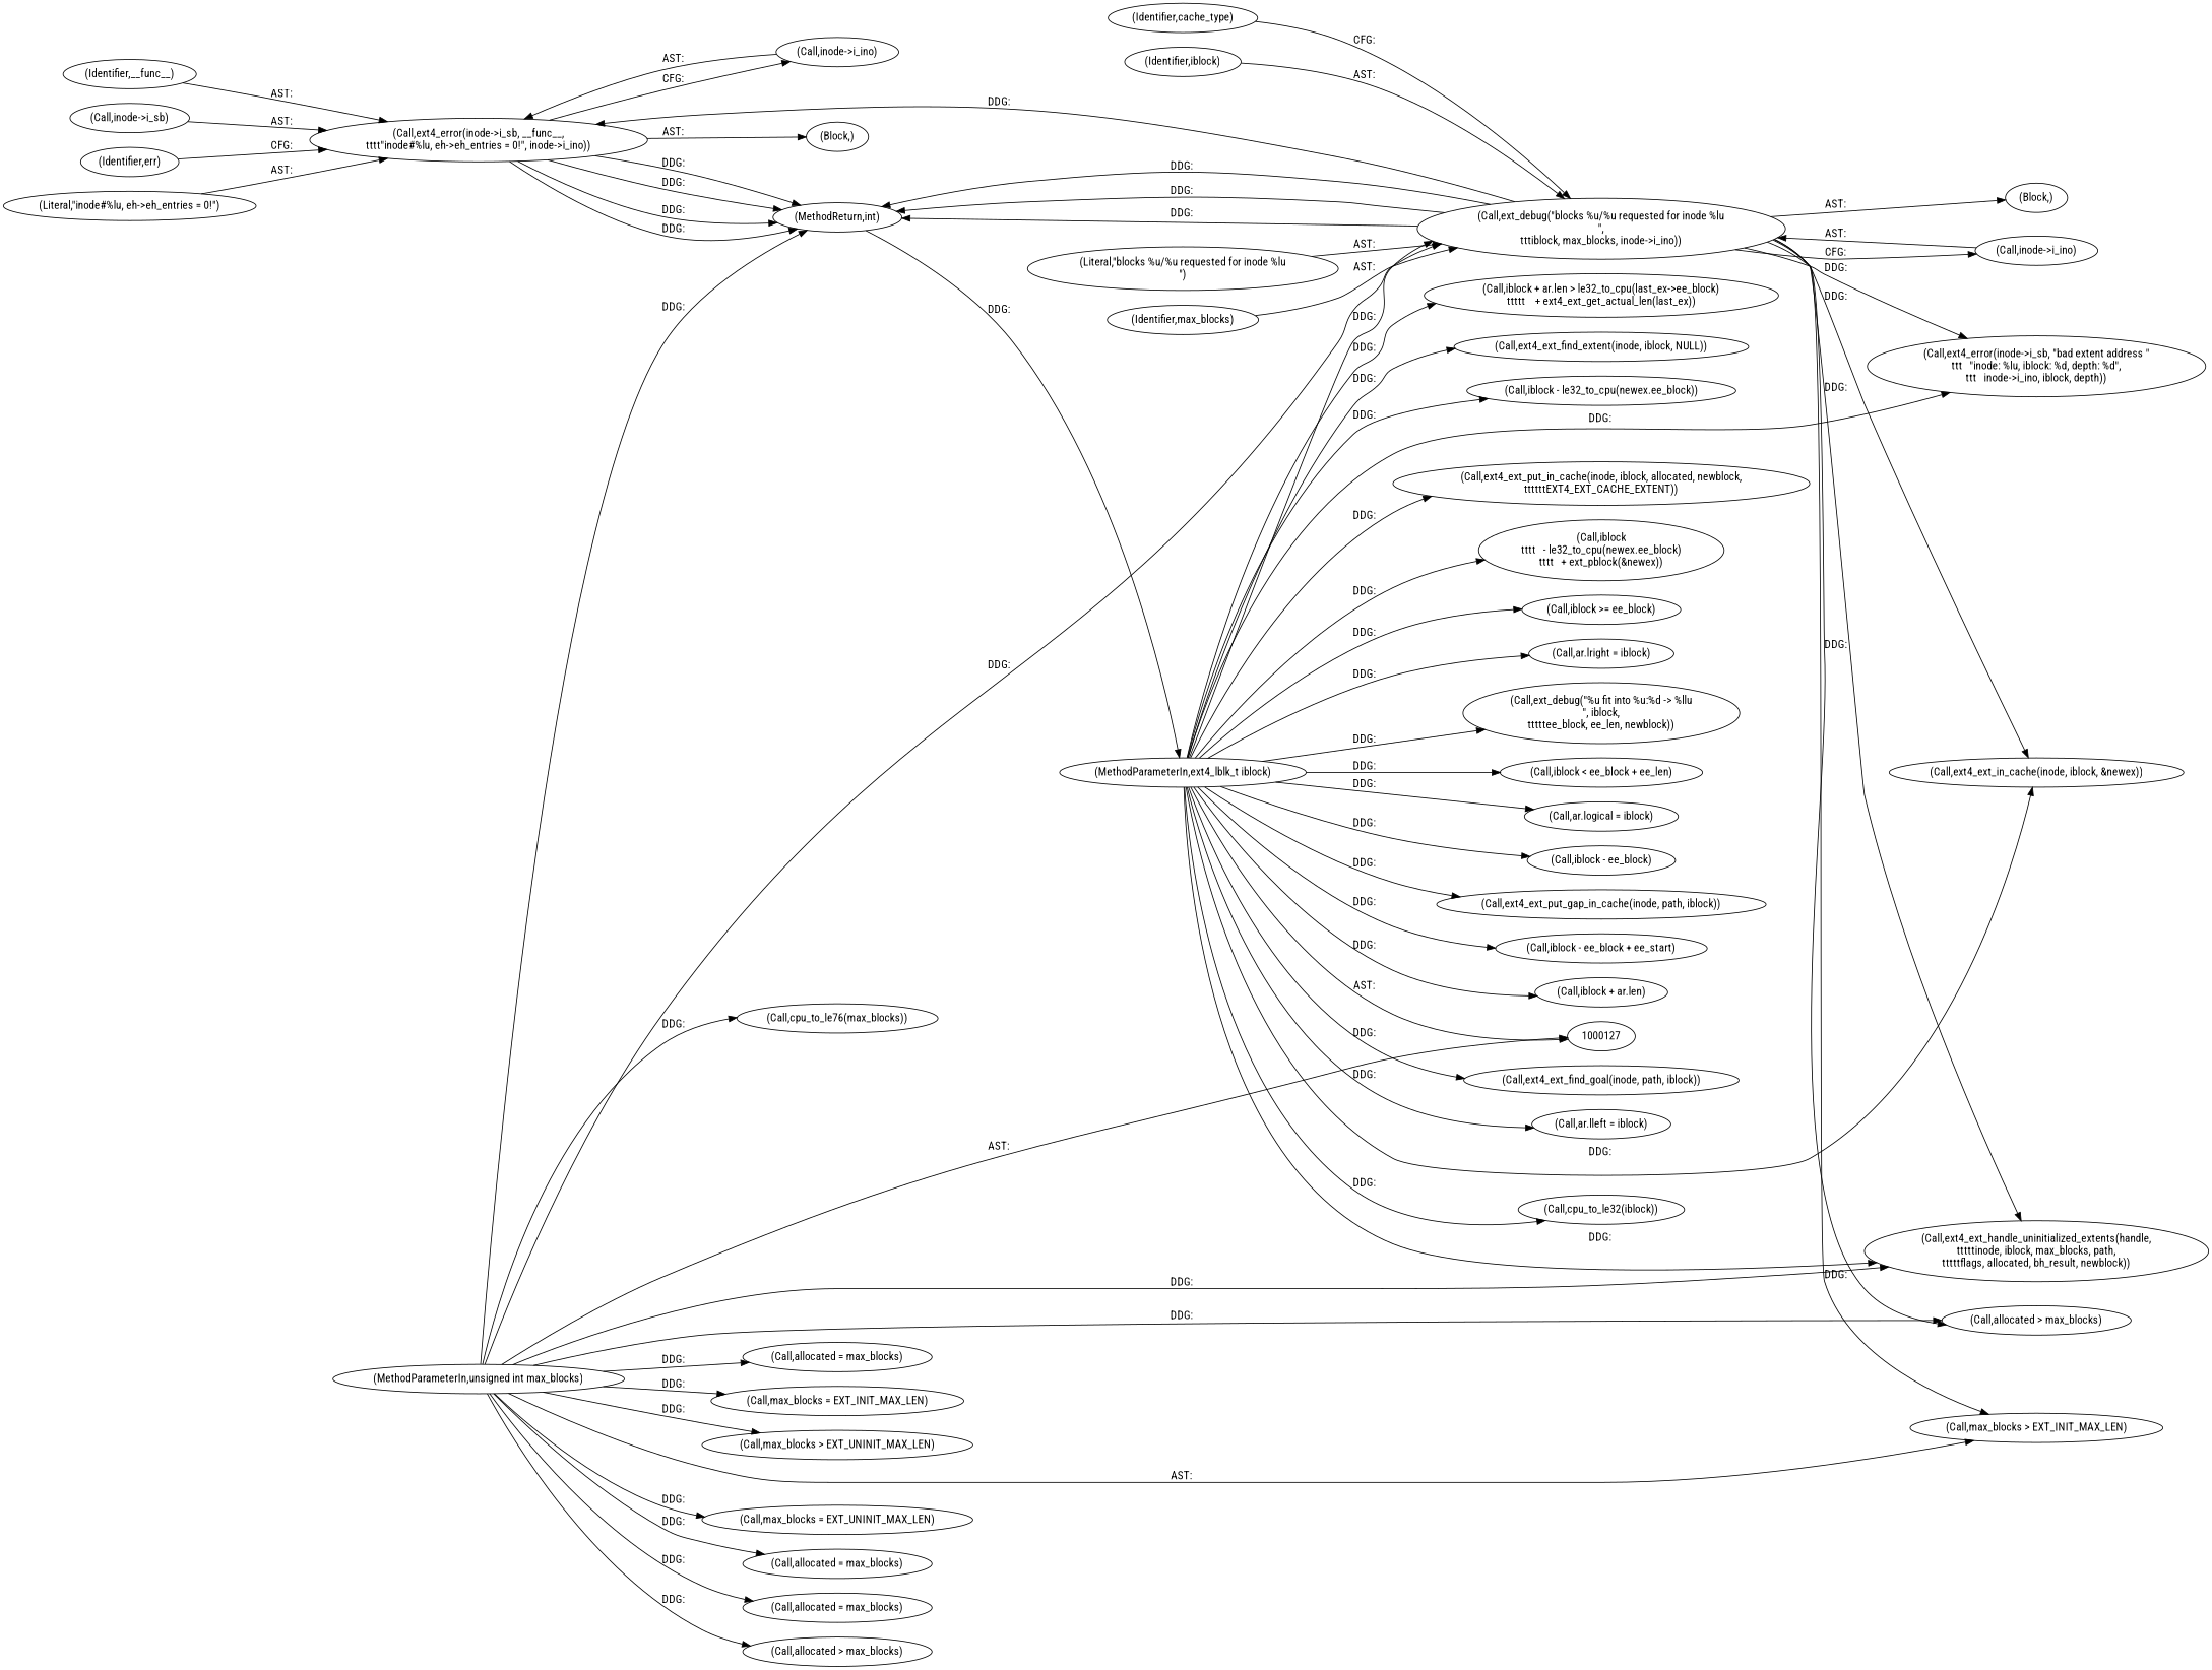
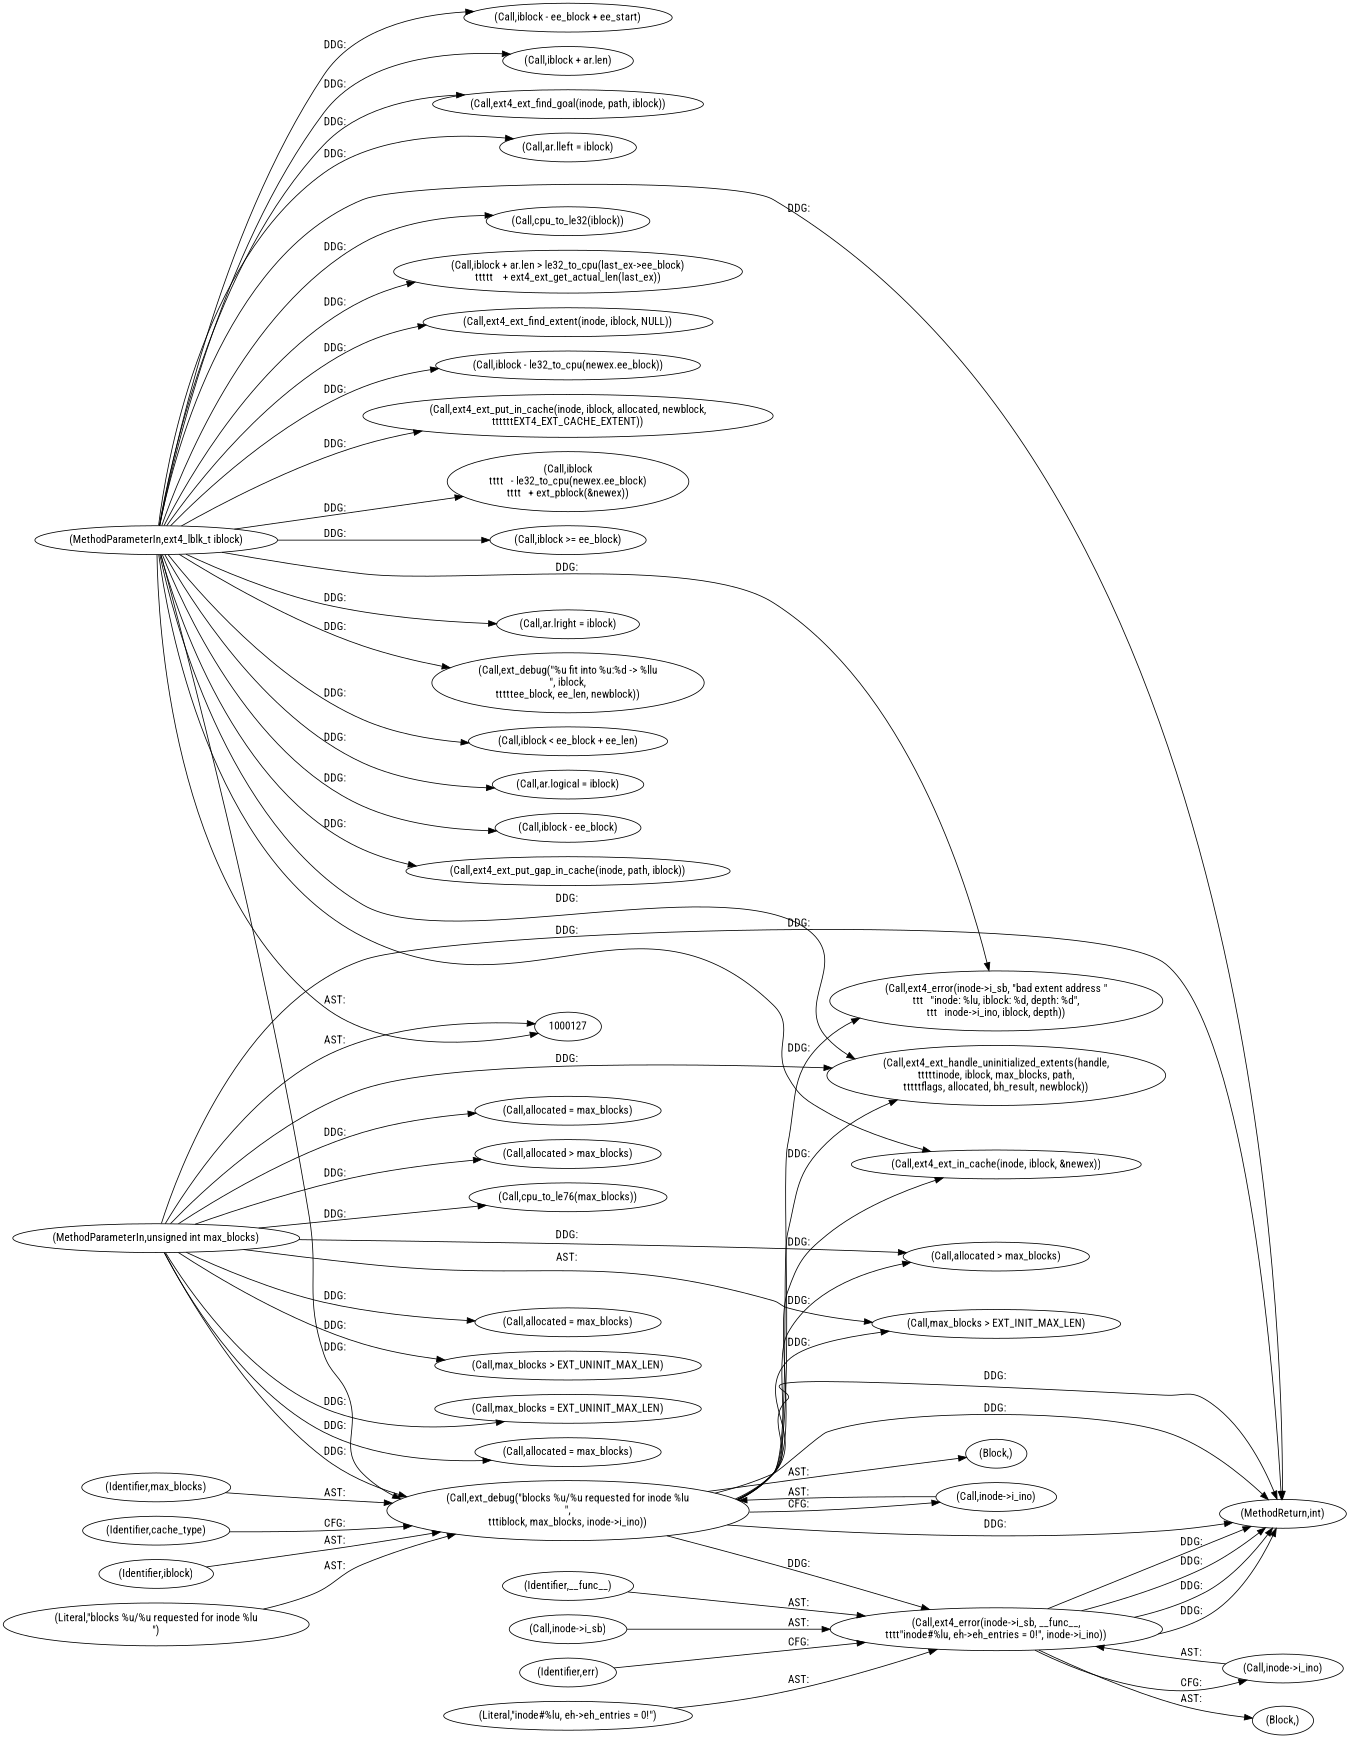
  digraph {
    fontname="Roboto Condensed"
    rankdir=LR
    node [fontname="Roboto Condensed"]
    edge [fontname="Roboto Condensed"]
    n1 [label="(Call,ext4_error(inode->i_sb, __func__,\n\t\t\t\t\"inode#%lu, eh->eh_entries = 0!\", inode->i_ino))"]
    n2 [label="(MethodReturn,int)"]
    n3 [label="(Block,)"]
    n4 [label="(Call,inode->i_ino)"]
    n5 [label="(Call,ext_debug(\"blocks %u/%u requested for inode %lu\n\",\n\t\t\tiblock, max_blocks, inode->i_ino))"]
    n6 [label="(Call,ext4_error(inode->i_sb, \"bad extent address \"\n\t\t\t   \"inode: %lu, iblock: %d, depth: %d\",\n\t\t\t   inode->i_ino, iblock, depth))"]
    n7 [label="(Call,ext4_ext_in_cache(inode, iblock, &newex))"]
    n8 [label="(Call,ext4_ext_handle_uninitialized_extents(handle,\n\t\t\t\t\tinode, iblock, max_blocks, path,\n\t\t\t\t\tflags, allocated, bh_result, newblock))"]
    n9 [label="(Call,inode->i_ino)"]
    n10 [label="(Call,allocated > max_blocks)"]
    n11 [label="(Block,)"]
    n12 [label="(Call,max_blocks > EXT_INIT_MAX_LEN)"]
    n13 [label="(MethodParameterIn,ext4_lblk_t iblock)"]
    n14 [label="(Call,cpu_to_le32(iblock))"]
    n15 [label="(Call,iblock + ar.len > le32_to_cpu(last_ex->ee_block)\n\t\t\t\t\t    + ext4_ext_get_actual_len(last_ex))"]
    n16 [label="(Call,ext4_ext_find_extent(inode, iblock, NULL))"]
    n17 [label="(Call,iblock - le32_to_cpu(newex.ee_block))"]
    n18 [label="(Call,ext4_ext_put_in_cache(inode, iblock, allocated, newblock,\n\t\t\t\t\t\tEXT4_EXT_CACHE_EXTENT))"]
    n19 [label="(Call,iblock\n\t\t\t\t   - le32_to_cpu(newex.ee_block)\n\t\t\t\t   + ext_pblock(&newex))"]
    n20 [label="(Call,iblock >= ee_block)"]
    n21 [label="(Call,ar.lright = iblock)"]
    n22 [label="(Call,ext_debug(\"%u fit into %u:%d -> %llu\n\", iblock,\n\t\t\t\t\tee_block, ee_len, newblock))"]
    n23 [label="(Call,iblock < ee_block + ee_len)"]
    n24 [label="(Call,ar.logical = iblock)"]
    n25 [label="(Call,iblock - ee_block)"]
    n26 [label="(Call,ext4_ext_put_gap_in_cache(inode, path, iblock))"]
    n27 [label="(Call,iblock - ee_block + ee_start)"]
    n28 [label="(Call,iblock + ar.len)"]
    n29 [label="(Call,ext4_ext_find_goal(inode, path, iblock))"]
    n30 [label="(Call,ar.lleft = iblock)"]
    1000127
    n32 [label="(MethodParameterIn,unsigned int max_blocks)"]
    n33 [label="(Call,allocated = max_blocks)"]
-   n34 [label="(Call,max_blocks = EXT_INIT_MAX_LEN)"]
    n35 [label="(Call,max_blocks > EXT_UNINIT_MAX_LEN)"]
    n36 [label="(Call,max_blocks = EXT_UNINIT_MAX_LEN)"]
    n37 [label="(Call,allocated = max_blocks)"]
    n38 [label="(Call,allocated = max_blocks)"]
    n39 [label="(Call,allocated > max_blocks)"]
    n40 [label="(Call,cpu_to_le76(max_blocks))"]
    n41 [label="(Literal,\"blocks %u/%u requested for inode %lu\n\")"]
    n42 [label="(Identifier,__func__)"]
    n43 [label="(Call,inode->i_sb)"]
    n44 [label="(Identifier,err)"]
    n45 [label="(Identifier,max_blocks)"]
    n46 [label="(Identifier,cache_type)"]
    n47 [label="(Identifier,iblock)"]
    n48 [label="(Literal,\"inode#%lu, eh->eh_entries = 0!\")"]
    n1 -> n2 [label="DDG: "]
    n1 -> n2 [label="DDG: "]
    n1 -> n2 [label="DDG: "]
    n1 -> n2 [label="DDG: "]
    n1 -> n3 [label="AST: "]
    n1 -> n4 [label="CFG: "]
    n4 -> n1 [label="AST: "]
    n5 -> n1 [label="DDG: "]
    n5 -> n2 [label="DDG: "]
    n5 -> n2 [label="DDG: "]
    n5 -> n2 [label="DDG: "]
    n5 -> n6 [label="DDG: "]
    n5 -> n7 [label="DDG: "]
    n5 -> n8 [label="DDG: "]
    n5 -> n9 [label="CFG: "]
    n5 -> n10 [label="DDG: "]
    n5 -> n11 [label="AST: "]
    n5 -> n12 [label="DDG: "]
    n9 -> n5 [label="AST: "]
-   n2 -> n13 [label="DDG: "]
+   n13 -> n2 [label="DDG: "]
    n13 -> n5 [label="DDG: "]
    n13 -> n6 [label="DDG: "]
    n13 -> n7 [label="DDG: "]
    n13 -> n8 [label="DDG: "]
    n13 -> n14 [label="DDG: "]
    n13 -> n15 [label="DDG: "]
    n13 -> n16 [label="DDG: "]
    n13 -> n17 [label="DDG: "]
    n13 -> n18 [label="DDG: "]
    n13 -> n19 [label="DDG: "]
    n13 -> n20 [label="DDG: "]
    n13 -> n21 [label="DDG: "]
    n13 -> n22 [label="DDG: "]
    n13 -> n23 [label="DDG: "]
    n13 -> n24 [label="DDG: "]
    n13 -> n25 [label="DDG: "]
    n13 -> n26 [label="DDG: "]
    n13 -> n27 [label="DDG: "]
    n13 -> n28 [label="DDG: "]
    n13 -> n29 [label="DDG: "]
    n13 -> n30 [label="DDG: "]
    n13 -> 1000127 [label="AST: "]
    n32 -> n2 [label="DDG: "]
    n32 -> n5 [label="DDG: "]
    n32 -> n8 [label="DDG: "]
    n32 -> n10 [label="DDG: "]
    n32 -> n12 [label="AST: "]
    n32 -> 1000127 [label="AST: "]
    n32 -> n33 [label="DDG: "]
-   n32 -> n34 [label="DDG: "]
    n32 -> n35 [label="DDG: "]
    n32 -> n36 [label="DDG: "]
    n32 -> n37 [label="DDG: "]
    n32 -> n38 [label="DDG: "]
    n32 -> n39 [label="DDG: "]
    n32 -> n40 [label="DDG: "]
    n41 -> n5 [label="AST: "]
    n42 -> n1 [label="AST: "]
    n43 -> n1 [label="AST: "]
    n44 -> n1 [label="CFG: "]
    n45 -> n5 [label="AST: "]
    n46 -> n5 [label="CFG: "]
    n47 -> n5 [label="AST: "]
    n48 -> n1 [label="AST: "]
  }
